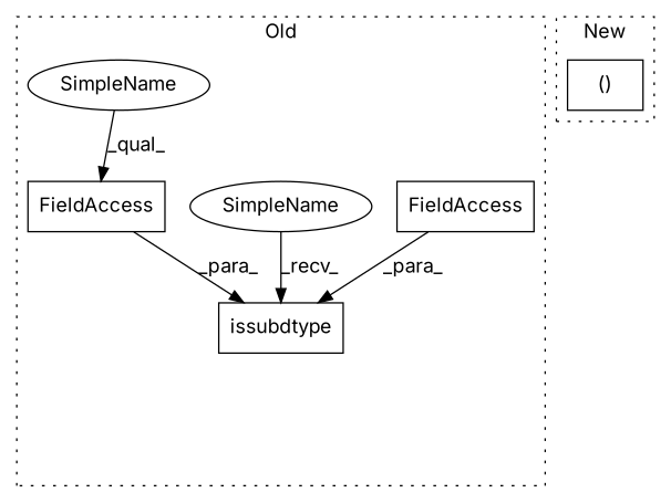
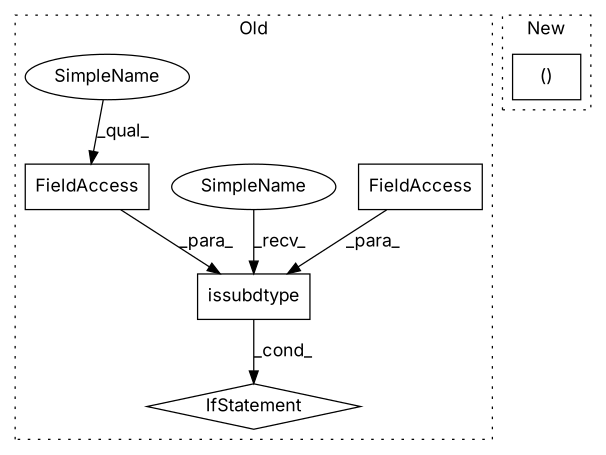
  digraph {
    fontname=Inter
    node [a=22 l=5 s=2905 shape=box fontname=Inter]
    edge [fontname=Inter]
    n1 [a=32 l="11,1" label=issubdtype s="2882,2918"]
    n2 [l=13 label=FieldAccess]
+   n3 [a=25 l="4,2" label=IfStatement s="2871,2919" shape=diamond]
    n4 [l=11 label=FieldAccess s=2893]
    n5 [a=42 label=SimpleName s=2876 shape=ellipse]
    n6 [a=42 label=SimpleName shape=ellipse]
    n7 [a=106 l=24 label="()" s=2913]
    subgraph cluster_1 {
      label=Old
      style=dotted
      n1
      n2
+     n3
      n4
      n5
      n6
    }
    subgraph cluster_2 {
      label=New
      style=dotted
      n7
    }
+   n1 -> n3 [label=_cond_]
    n2 -> n1 [label=_para_]
    n4 -> n1 [label=_para_]
    n5 -> n1 [label=_recv_]
    n6 -> n2 [label=_qual_]
  }
